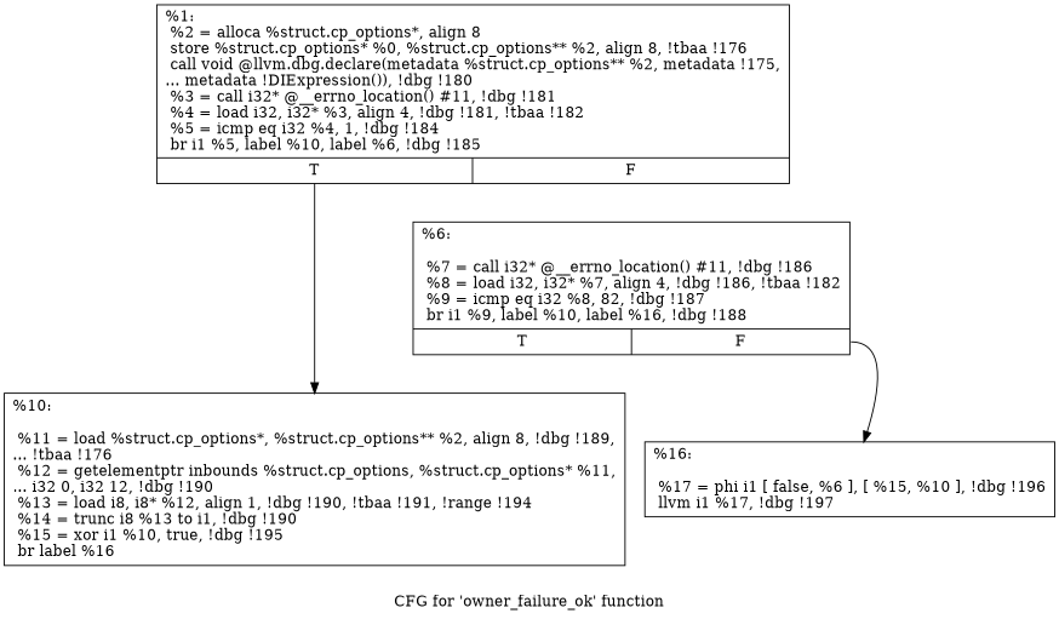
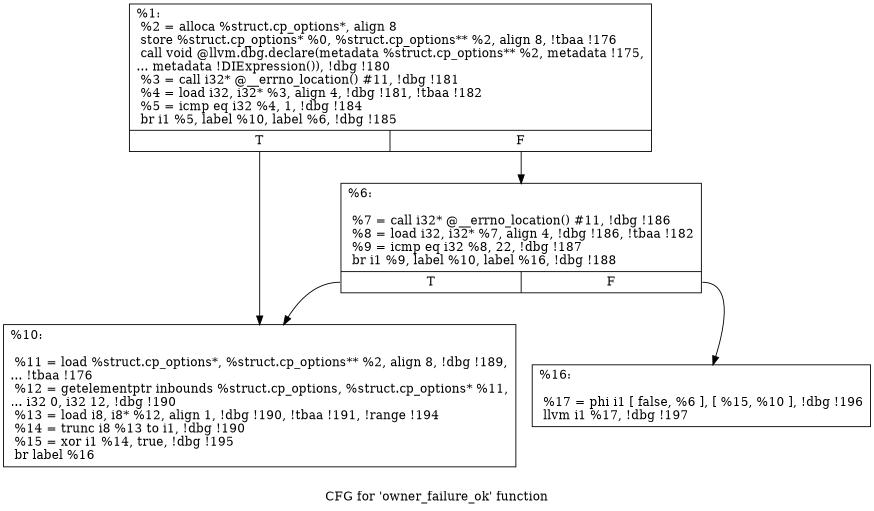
  digraph {
    label="CFG for 'owner_failure_ok' function"
    node [shape=record]
    edge [tailport=s0]
    n1 [label="{%1:\l  %2 = alloca %struct.cp_options*, align 8\l  store %struct.cp_options* %0, %struct.cp_options** %2, align 8, !tbaa !176\l  call void @llvm.dbg.declare(metadata %struct.cp_options** %2, metadata !175,\l... metadata !DIExpression()), !dbg !180\l  %3 = call i32* @__errno_location() #11, !dbg !181\l  %4 = load i32, i32* %3, align 4, !dbg !181, !tbaa !182\l  %5 = icmp eq i32 %4, 1, !dbg !184\l  br i1 %5, label %10, label %6, !dbg !185\l|{<s0>T|<s1>F}}"]
-   n2 [label="{%10:\l\l  %11 = load %struct.cp_options*, %struct.cp_options** %2, align 8, !dbg !189,\l... !tbaa !176\l  %12 = getelementptr inbounds %struct.cp_options, %struct.cp_options* %11,\l... i32 0, i32 12, !dbg !190\l  %13 = load i8, i8* %12, align 1, !dbg !190, !tbaa !191, !range !194\l  %14 = trunc i8 %13 to i1, !dbg !190\l  %15 = xor i1 %10, true, !dbg !195\l  br label %16\l}"]
-   n3 [label="{%6:\l\l  %7 = call i32* @__errno_location() #11, !dbg !186\l  %8 = load i32, i32* %7, align 4, !dbg !186, !tbaa !182\l  %9 = icmp eq i32 %8, 82, !dbg !187\l  br i1 %9, label %10, label %16, !dbg !188\l|{<s0>T|<s1>F}}"]
+   n2 [label="{%10:\l\l  %11 = load %struct.cp_options*, %struct.cp_options** %2, align 8, !dbg !189,\l... !tbaa !176\l  %12 = getelementptr inbounds %struct.cp_options, %struct.cp_options* %11,\l... i32 0, i32 12, !dbg !190\l  %13 = load i8, i8* %12, align 1, !dbg !190, !tbaa !191, !range !194\l  %14 = trunc i8 %13 to i1, !dbg !190\l  %15 = xor i1 %14, true, !dbg !195\l  br label %16\l}"]
+   n3 [label="{%6:\l\l  %7 = call i32* @__errno_location() #11, !dbg !186\l  %8 = load i32, i32* %7, align 4, !dbg !186, !tbaa !182\l  %9 = icmp eq i32 %8, 22, !dbg !187\l  br i1 %9, label %10, label %16, !dbg !188\l|{<s0>T|<s1>F}}"]
    n4 [label="{%16:\l\l  %17 = phi i1 [ false, %6 ], [ %15, %10 ], !dbg !196\l  llvm i1 %17, !dbg !197\l}"]
    n1 -> n2
+   n1 -> n3 [tailport=s1]
+   n3 -> n2
    n3 -> n4 [tailport=s1]
  }
